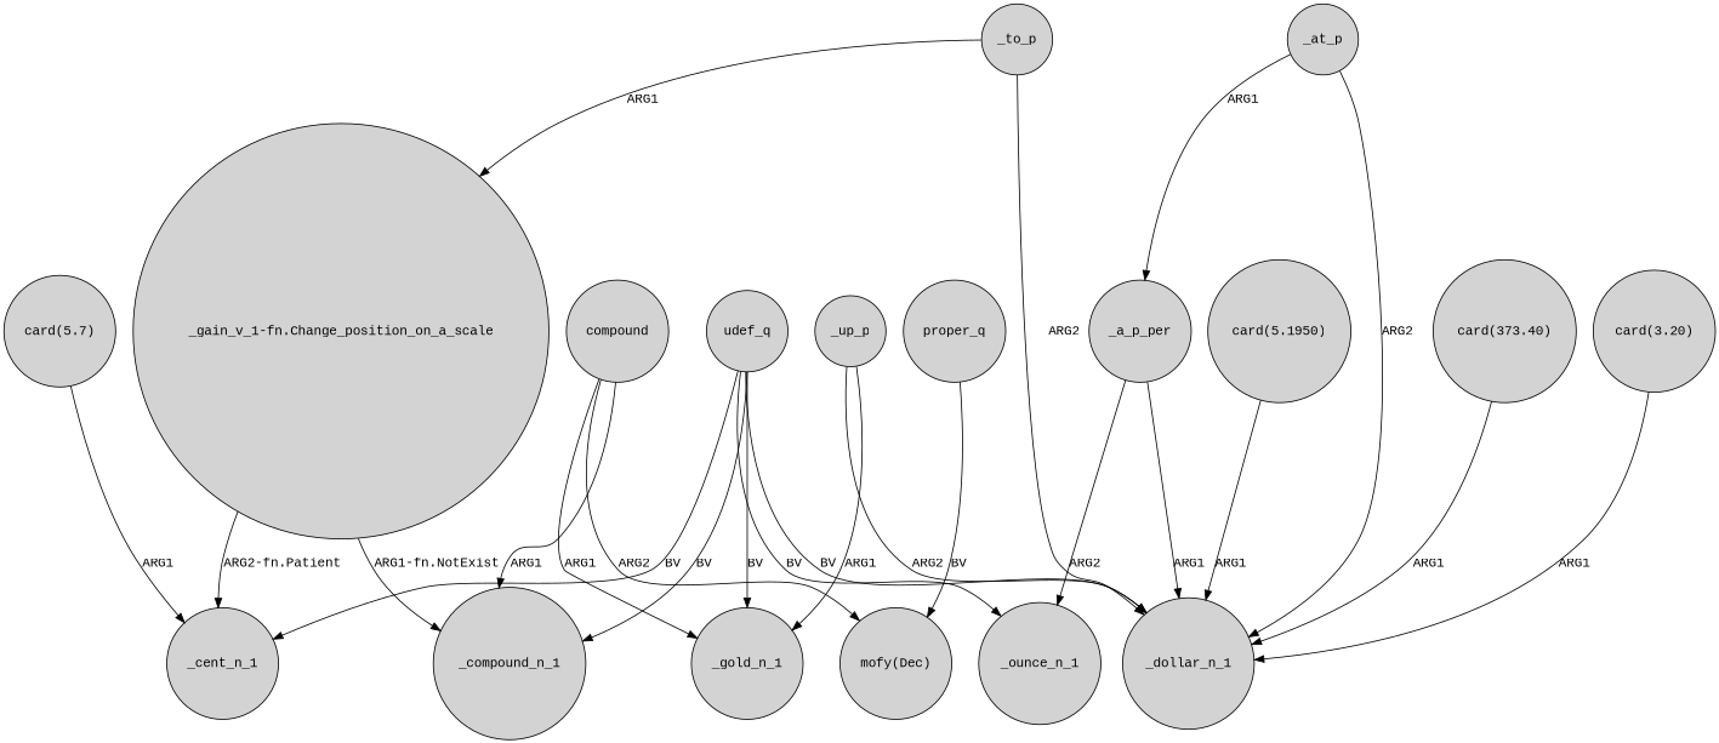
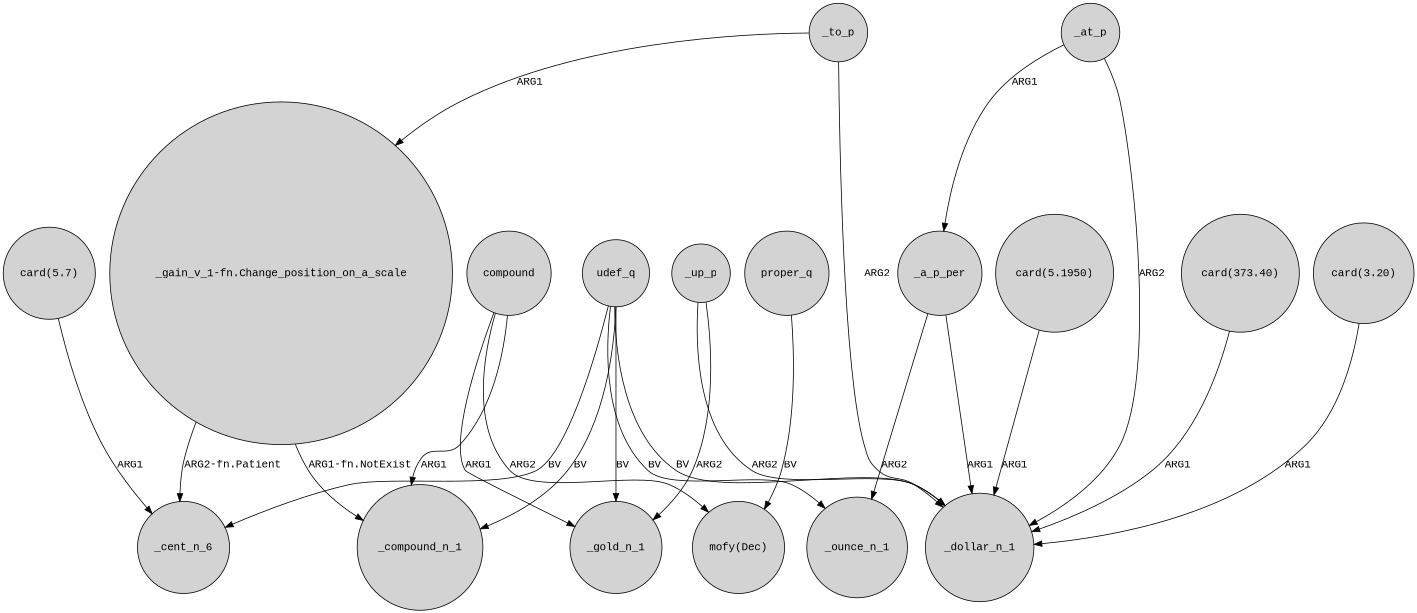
  digraph {
    fontname="Liberation Mono"
    node [fontname="Liberation Mono" shape=circle style=filled]
    edge [fontname="Liberation Mono"]
    _up_p
    _gold_n_1
    _dollar_n_1
    _to_p
    "_gain_v_1-fn.Change_position_on_a_scale"
    n6 [label=_compound_n_1]
-   _cent_n_1
+   _cent_n_1 [label=_cent_n_6]
    _at_p
    _a_p_per
    "card(5.1950)"
    compound
    "mofy(Dec)"
    proper_q
    udef_q
    _ounce_n_1
    "card(373.40)"
    "card(5.7)"
    "card(3.20)"
-   _up_p -> _gold_n_1 [label=ARG1]
+   _up_p -> _gold_n_1 [label=ARG2]
    _up_p -> _dollar_n_1 [label=ARG2]
    _to_p -> _dollar_n_1 [label=ARG2]
    _to_p -> "_gain_v_1-fn.Change_position_on_a_scale" [label=ARG1]
    "_gain_v_1-fn.Change_position_on_a_scale" -> n6 [label="ARG1-fn.NotExist"]
    "_gain_v_1-fn.Change_position_on_a_scale" -> _cent_n_1 [label="ARG2-fn.Patient"]
    _at_p -> _dollar_n_1 [label=ARG2]
    _at_p -> _a_p_per [label=ARG1]
    _a_p_per -> _dollar_n_1 [label=ARG1]
    _a_p_per -> _ounce_n_1 [label=ARG2]
    "card(5.1950)" -> _dollar_n_1 [label=ARG1]
    compound -> _gold_n_1 [label=ARG1]
    compound -> n6 [label=ARG1]
    compound -> "mofy(Dec)" [label=ARG2]
    proper_q -> "mofy(Dec)" [label=BV]
    udef_q -> _gold_n_1 [label=BV]
    udef_q -> _dollar_n_1 [label=BV]
    udef_q -> n6 [label=BV]
    udef_q -> _cent_n_1 [label=BV]
    udef_q -> _ounce_n_1 [label=BV]
    "card(373.40)" -> _dollar_n_1 [label=ARG1]
    "card(5.7)" -> _cent_n_1 [label=ARG1]
    "card(3.20)" -> _dollar_n_1 [label=ARG1]
  }
